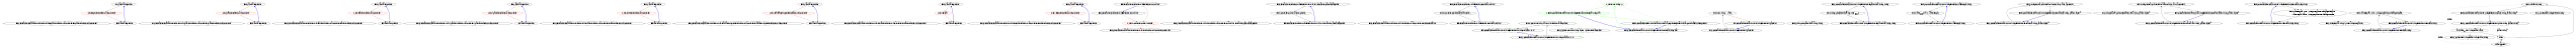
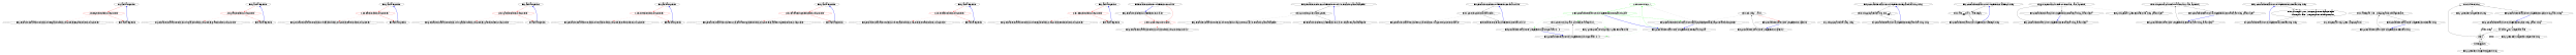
  digraph {
    node [cluster="lambda expression" span="0-0"]
    edge [style=solid]
    n1 [label="Entry lambda expression" span="14-14"]
    n2 [color=red community=0 label="0: new EnglishNumberToWordsConverter()" span="14-14"]
    n3 [label="Exit lambda expression" span="14-14"]
    n4 [cluster="Humanizer.Localisation.NumberToWords.EnglishNumberToWordsConverter.EnglishNumberToWordsConverter()" label="Entry Humanizer.Localisation.NumberToWords.EnglishNumberToWordsConverter.EnglishNumberToWordsConverter()" span="5-5"]
    n5 [label="Entry lambda expression" span="15-15"]
    n6 [color=red community=0 label="0: new ArabicNumberToWordsConverter()" span="15-15"]
    n7 [label="Exit lambda expression" span="15-15"]
    n8 [cluster="Humanizer.Localisation.NumberToWords.ArabicNumberToWordsConverter.ArabicNumberToWordsConverter()" label="Entry Humanizer.Localisation.NumberToWords.ArabicNumberToWordsConverter.ArabicNumberToWordsConverter()" span="4-4"]
    n9 [label="Entry lambda expression" span="16-16"]
    n10 [color=red community=0 label="0: new FarsiNumberToWordsConverter()" span="16-16"]
    n11 [label="Exit lambda expression" span="16-16"]
    n12 [cluster="Humanizer.Localisation.NumberToWords.FarsiNumberToWordsConverter.FarsiNumberToWordsConverter()" label="Entry Humanizer.Localisation.NumberToWords.FarsiNumberToWordsConverter.FarsiNumberToWordsConverter()" span="5-5"]
    n13 [label="Entry lambda expression" span="17-17"]
    n14 [color=red community=0 label="0: new SpanishNumberToWordsConverter()" span="17-17"]
    n15 [label="Exit lambda expression" span="17-17"]
    n16 [cluster="Humanizer.Localisation.NumberToWords.SpanishNumberToWordsConverter.SpanishNumberToWordsConverter()" label="Entry Humanizer.Localisation.NumberToWords.SpanishNumberToWordsConverter.SpanishNumberToWordsConverter()" span="5-5"]
    n17 [label="Entry lambda expression" span="18-18"]
    n18 [color=red community=0 label="0: new PolishNumberToWordsConverter()" span="18-18"]
    n19 [label="Exit lambda expression" span="18-18"]
    n20 [cluster="Humanizer.Localisation.NumberToWords.PolishNumberToWordsConverter.PolishNumberToWordsConverter()" label="Entry Humanizer.Localisation.NumberToWords.PolishNumberToWordsConverter.PolishNumberToWordsConverter()" span="6-6"]
    n21 [label="Entry lambda expression" span="19-19"]
    n22 [color=red community=0 label="0: new BrazilianPortugueseNumberToWordsConverter()" span="19-19"]
    n23 [label="Exit lambda expression" span="19-19"]
    n24 [cluster="Humanizer.Localisation.NumberToWords.BrazilianPortugueseNumberToWordsConverter.BrazilianPortugueseNumberToWordsConverter()" label="Entry Humanizer.Localisation.NumberToWords.BrazilianPortugueseNumberToWordsConverter.BrazilianPortugueseNumberToWordsConverter()" span="5-5"]
    n25 [label="Entry lambda expression" span="20-20"]
-   n26 [color=red community=0 label="0: new Format()" span="20-20"]
+   n26 [color=red community=0 label="0: new RussianNumberToWordsConverter()" span="20-20"]
    n27 [label="Exit lambda expression" span="20-20"]
    n28 [cluster="Humanizer.Localisation.NumberToWords.RussianNumberToWordsConverter.RussianNumberToWordsConverter()" label="Entry Humanizer.Localisation.NumberToWords.RussianNumberToWordsConverter.RussianNumberToWordsConverter()" span="5-5"]
    n29 [label="Entry lambda expression" span="21-21"]
    n30 [color=red community=0 label="0: new FrenchNumberToWordsConverter()" span="21-21"]
    n31 [label="Exit lambda expression" span="21-21"]
    n32 [cluster="Humanizer.Localisation.NumberToWords.FrenchNumberToWordsConverter.FrenchNumberToWordsConverter()" label="Entry Humanizer.Localisation.NumberToWords.FrenchNumberToWordsConverter.FrenchNumberToWordsConverter()" span="5-5"]
    n33 [cluster="Humanizer.NumberToWordsExtension.ToWords(int)" label="Entry Humanizer.NumberToWordsExtension.ToWords(int)" span="29-29"]
    n34 [cluster="Humanizer.NumberToWordsExtension.ToWords(int)" color=red community=0 label="0: return Converter.Convert(number);" span="31-31"]
    n35 [cluster="Humanizer.Localisation.NumberToWords.INumberToWordsConverter.Convert(int)" label="Entry Humanizer.Localisation.NumberToWords.INumberToWordsConverter.Convert(int)" span="12-12"]
    n36 [cluster="Humanizer.NumberToWordsExtension.ToWords(int)" label="Exit Humanizer.NumberToWordsExtension.ToWords(int)" span="29-29"]
    n37 [cluster="Humanizer.NumberToWordsExtension.ToWords(int, Humanizer.GrammaticalGender)" label="Entry Humanizer.NumberToWordsExtension.ToWords(int, Humanizer.GrammaticalGender)" span="42-42"]
    n38 [cluster="Humanizer.NumberToWordsExtension.ToWords(int, Humanizer.GrammaticalGender)" label="return Converter.Convert(number, gender);" span="44-44"]
    n39 [cluster="Humanizer.NumberToWordsExtension.ToWords(int, Humanizer.GrammaticalGender)" label="Exit Humanizer.NumberToWordsExtension.ToWords(int, Humanizer.GrammaticalGender)" span="42-42"]
    n40 [cluster="Humanizer.Localisation.NumberToWords.INumberToWordsConverter.Convert(int, Humanizer.GrammaticalGender)" label="Entry Humanizer.Localisation.NumberToWords.INumberToWordsConverter.Convert(int, Humanizer.GrammaticalGender)" span="22-22"]
    n41 [cluster="Humanizer.NumberToWordsExtension.ToOrdinalWords(int)" label="Entry Humanizer.NumberToWordsExtension.ToOrdinalWords(int)" span="52-52"]
    n42 [cluster="Humanizer.NumberToWordsExtension.ToOrdinalWords(int)" label="return Converter.ConvertToOrdinal(number);" span="54-54"]
    n43 [cluster="Humanizer.NumberToWordsExtension.ToOrdinalWords(int)" label="Exit Humanizer.NumberToWordsExtension.ToOrdinalWords(int)" span="52-52"]
    n44 [cluster="Humanizer.Localisation.NumberToWords.INumberToWordsConverter.ConvertToOrdinal(int)" label="Entry Humanizer.Localisation.NumberToWords.INumberToWordsConverter.ConvertToOrdinal(int)" span="29-29"]
    n45 [cluster="System.Convert.ToString(object, System.IFormatProvider)" file="FSharpOptionHelperTests.cs" label="Entry System.Convert.ToString(object, System.IFormatProvider)"]
    n46 [cluster="CommandLine.Infrastructure.StringExtensions.EqualsOrdinal(string, string)" file="FSharpOptionHelperTests.cs" label="Entry CommandLine.Infrastructure.StringExtensions.EqualsOrdinal(string, string)" span="35-35"]
    n47 [cluster="CommandLine.Infrastructure.StringExtensions.EqualsOrdinal(string, string)" file="FSharpOptionHelperTests.cs" label="return string.CompareOrdinal(strA, strB) == 0;" span="37-37"]
    n48 [cluster="CommandLine.Infrastructure.StringExtensions.EqualsOrdinal(string, string)" file="FSharpOptionHelperTests.cs" label="Exit CommandLine.Infrastructure.StringExtensions.EqualsOrdinal(string, string)" span="35-35"]
    n49 [cluster="string.CompareOrdinal(string, string)" file="FSharpOptionHelperTests.cs" label="Entry string.CompareOrdinal(string, string)"]
    n50 [cluster="CommandLine.Infrastructure.StringExtensions.SafeLength(string)" file="FSharpOptionHelperTests.cs" label="Entry CommandLine.Infrastructure.StringExtensions.SafeLength(string)" span="40-40"]
    n51 [cluster="CommandLine.Infrastructure.StringExtensions.SafeLength(string)" file="FSharpOptionHelperTests.cs" label="return value == null ? 0 : value.Length;" span="42-42"]
    n52 [cluster="CommandLine.Infrastructure.StringExtensions.SafeLength(string)" file="FSharpOptionHelperTests.cs" label="Exit CommandLine.Infrastructure.StringExtensions.SafeLength(string)" span="40-40"]
    n53 [cluster="string.Format(System.IFormatProvider, string, params object[])" file="FSharpOptionHelperTests.cs" label="Entry string.Format(System.IFormatProvider, string, params object[])"]
    n54 [cluster="CommandLine.Infrastructure.StringExtensions.FormatLocal(string, params object[])" file="FSharpOptionHelperTests.cs" label="Entry CommandLine.Infrastructure.StringExtensions.FormatLocal(string, params object[])" span="25-25"]
    n55 [cluster="CommandLine.Infrastructure.StringExtensions.FormatLocal(string, params object[])" file="FSharpOptionHelperTests.cs" label="return string.Format(CultureInfo.CurrentCulture, value, arguments);" span="27-27"]
    n56 [cluster="CommandLine.Infrastructure.StringExtensions.FormatLocal(string, params object[])" file="FSharpOptionHelperTests.cs" label="Exit CommandLine.Infrastructure.StringExtensions.FormatLocal(string, params object[])" span="25-25"]
    n57 [cluster="CommandLine.Tests.Unit.Infrastructure.FSharpOptionHelperTests.FSharpCore_loaded_when_present()" file="FSharpOptionHelperTests.cs" label="Exit CommandLine.Tests.Unit.Infrastructure.FSharpOptionHelperTests.FSharpCore_loaded_when_present()" span="11-11"]
    n58 [cluster="CommandLine.Infrastructure.StringExtensions.ToOneCharString(char)" file="FSharpOptionHelperTests.cs" label="Entry CommandLine.Infrastructure.StringExtensions.ToOneCharString(char)" span="10-10"]
    n59 [cluster="CommandLine.Infrastructure.StringExtensions.ToOneCharString(char)" color=green community=0 file="FSharpOptionHelperTests.cs" label="0: return new string(c, 1);" span="12-12"]
    n60 [cluster="CommandLine.Infrastructure.StringExtensions.IsBooleanString(string)" file="FSharpOptionHelperTests.cs" label="Entry CommandLine.Infrastructure.StringExtensions.IsBooleanString(string)" span="55-55"]
    n61 [cluster="CommandLine.Infrastructure.StringExtensions.IsBooleanString(string)" file="FSharpOptionHelperTests.cs" label="return value.Equals(''true'', StringComparison.OrdinalIgnoreCase)\r\n                || value.Equals(''false'', StringComparison.OrdinalIgnoreCase);" span="57-58"]
    n62 [cluster="CommandLine.Infrastructure.StringExtensions.IsBooleanString(string)" file="FSharpOptionHelperTests.cs" label="Exit CommandLine.Infrastructure.StringExtensions.IsBooleanString(string)" span="55-55"]
    n63 [cluster="string.Equals(string, System.StringComparison)" file="FSharpOptionHelperTests.cs" label="Entry string.Equals(string, System.StringComparison)"]
    n64 [cluster="CommandLine.Infrastructure.StringExtensions.ToBoolean(string)" file="FSharpOptionHelperTests.cs" label="Entry CommandLine.Infrastructure.StringExtensions.ToBoolean(string)" span="61-61"]
    n65 [cluster="CommandLine.Infrastructure.StringExtensions.ToBoolean(string)" file="FSharpOptionHelperTests.cs" label="return value.Equals(''true'', StringComparison.OrdinalIgnoreCase);" span="63-63"]
    n66 [cluster="CommandLine.Infrastructure.StringExtensions.ToBoolean(string)" file="FSharpOptionHelperTests.cs" label="Exit CommandLine.Infrastructure.StringExtensions.ToBoolean(string)" span="61-61"]
    n67 [cluster="CommandLine.Infrastructure.StringExtensions.ToStringInvariant<T>(T)" file="FSharpOptionHelperTests.cs" label="Exit CommandLine.Infrastructure.StringExtensions.ToStringInvariant<T>(T)" span="15-15"]
    n68 [cluster="CommandLine.Infrastructure.StringExtensions.ToStringInvariant<T>(T)" file="FSharpOptionHelperTests.cs" label="Entry CommandLine.Infrastructure.StringExtensions.ToStringInvariant<T>(T)" span="15-15"]
    n69 [cluster="CommandLine.Infrastructure.StringExtensions.ToStringInvariant<T>(T)" file="FSharpOptionHelperTests.cs" label="return Convert.ToString(value, CultureInfo.InvariantCulture);" span="17-17"]
    n70 [cluster="CommandLine.Infrastructure.StringExtensions.ToOneCharString(char)" color=green community=0 file="FSharpOptionHelperTests.cs" label="0: Exit CommandLine.Infrastructure.StringExtensions.ToOneCharString(char)" span="10-10"]
    n71 [cluster="System.Text.StringBuilder.ToString()" file="FSharpOptionHelperTests.cs" label="Entry System.Text.StringBuilder.ToString()"]
+   n72 [cluster="System.Text.StringBuilder.Append(string)" file="FSharpOptionHelperTests.cs" label="Entry System.Text.StringBuilder.Append(string)"]
    n73 [cluster="CommandLine.Infrastructure.StringExtensions.Spaces(int)" file="FSharpOptionHelperTests.cs" label="Entry CommandLine.Infrastructure.StringExtensions.Spaces(int)" span="30-30"]
    n74 [cluster="CommandLine.Infrastructure.StringExtensions.Spaces(int)" file="FSharpOptionHelperTests.cs" label="return new string(' ', value);" span="32-32"]
    n75 [cluster="CommandLine.Infrastructure.StringExtensions.Spaces(int)" file="FSharpOptionHelperTests.cs" label="Exit CommandLine.Infrastructure.StringExtensions.Spaces(int)" span="30-30"]
    n76 [cluster="System.Text.StringBuilder.StringBuilder(string)" file="FSharpOptionHelperTests.cs" label="Entry System.Text.StringBuilder.StringBuilder(string)"]
    n77 [cluster="CommandLine.Infrastructure.StringExtensions.JoinTo(string, params string[])" file="FSharpOptionHelperTests.cs" label="Entry CommandLine.Infrastructure.StringExtensions.JoinTo(string, params string[])" span="45-45"]
    n78 [cluster="CommandLine.Infrastructure.StringExtensions.JoinTo(string, params string[])" file="FSharpOptionHelperTests.cs" label="var builder = new StringBuilder(value)" span="47-47"]
    n79 [cluster="CommandLine.Infrastructure.StringExtensions.JoinTo(string, params string[])" file="FSharpOptionHelperTests.cs" label=others span="48-48"]
    n80 [cluster="CommandLine.Infrastructure.StringExtensions.JoinTo(string, params string[])" file="FSharpOptionHelperTests.cs" label="builder.Append(v)" span="50-50"]
    n81 [cluster="CommandLine.Infrastructure.StringExtensions.JoinTo(string, params string[])" file="FSharpOptionHelperTests.cs" label="return builder.ToString();" span="52-52"]
    n82 [cluster="CommandLine.Infrastructure.StringExtensions.JoinTo(string, params string[])" file="FSharpOptionHelperTests.cs" label="Exit CommandLine.Infrastructure.StringExtensions.JoinTo(string, params string[])" span="45-45"]
    n83 [cluster="CommandLine.Infrastructure.StringExtensions.FormatInvariant(string, params object[])" file="FSharpOptionHelperTests.cs" label="Entry CommandLine.Infrastructure.StringExtensions.FormatInvariant(string, params object[])" span="20-20"]
    n84 [cluster="CommandLine.Infrastructure.StringExtensions.FormatInvariant(string, params object[])" file="FSharpOptionHelperTests.cs" label="return string.Format(CultureInfo.InvariantCulture, value, arguments);" span="22-22"]
    n85 [cluster="CommandLine.Infrastructure.StringExtensions.FormatInvariant(string, params object[])" file="FSharpOptionHelperTests.cs" label="Exit CommandLine.Infrastructure.StringExtensions.FormatInvariant(string, params object[])" span="20-20"]
    n1 -> n2 [color=red]
    n2 -> n3 [color=red]
    n2 -> n4 [color=red style=dotted]
    n3 -> n1 [color=blue style=bold]
    n5 -> n6 [color=red]
    n6 -> n7 [color=red]
    n6 -> n8 [color=red style=dotted]
    n7 -> n5 [color=blue style=bold]
    n9 -> n10 [color=red]
    n10 -> n11 [color=red]
    n10 -> n12 [color=red style=dotted]
    n11 -> n9 [color=blue style=bold]
    n13 -> n14 [color=red]
    n14 -> n15 [color=red]
    n14 -> n16 [color=red style=dotted]
    n15 -> n13 [color=blue style=bold]
    n17 -> n18 [color=red]
    n18 -> n19 [color=red]
    n18 -> n20 [color=red style=dotted]
    n19 -> n17 [color=blue style=bold]
    n21 -> n22 [color=red]
    n22 -> n23 [color=red]
    n22 -> n24 [color=red style=dotted]
    n23 -> n21 [color=blue style=bold]
    n25 -> n26 [color=red]
    n26 -> n27 [color=red]
    n26 -> n28 [color=red style=dotted]
    n27 -> n25 [color=blue style=bold]
    n29 -> n30 [color=red]
    n30 -> n31 [color=red]
    n30 -> n32 [color=red style=dotted]
    n31 -> n29 [color=blue style=bold]
    n33 -> n34 [color=red]
    n34 -> n35 [color=red style=dotted]
    n36 -> n33 [color=blue style=bold]
    n36 -> n34 [color=red]
    n37 -> n38
    n38 -> n39
    n38 -> n40 [style=dotted]
    n39 -> n37 [color=blue style=bold]
    n41 -> n42
    n42 -> n43
    n42 -> n44 [style=dotted]
    n43 -> n41 [color=blue style=bold]
    n46 -> n47
    n47 -> n48
    n47 -> n49 [style=dotted]
    n48 -> n46 [color=blue style=bold]
    n50 -> n51
    n51 -> n52
    n52 -> n50 [color=blue style=bold]
    n54 -> n55
    n55 -> n53 [style=dotted]
    n55 -> n56
    n56 -> n54 [color=blue style=bold]
    n57 -> n58 [color=blue style=bold]
    n58 -> n59 [color=green]
    n59 -> n57 [style=dotted]
    n59 -> n68 [color=green style=dotted]
    n59 -> n70 [color=green]
    n60 -> n61
    n61 -> n62
    n61 -> n63 [style=dotted]
    n62 -> n60 [color=blue style=bold]
    n64 -> n65
    n65 -> n63 [style=dotted]
    n65 -> n66
    n66 -> n64 [color=blue style=bold]
    n67 -> n68 [color=blue style=bold]
    n68 -> n69
    n69 -> n45 [style=dotted]
    n69 -> n67
    n70 -> n45 [color=green style=dotted]
    n70 -> n57 [color=green]
    n70 -> n58 [color=blue style=bold]
    n70 -> n67 [color=green style=dotted]
    n70 -> n69 [color=green style=dotted]
    n73 -> n74
    n74 -> n57 [style=dotted]
    n74 -> n75 [color=red]
    n75 -> n73 [color=blue style=bold]
    n77 -> n78
    n77 -> n79 [color=darkseagreen4 label="params string[]" style=dashed]
    n78 -> n76 [style=dotted]
    n78 -> n79
    n78 -> n80 [color=darkseagreen4 label=builder style=dashed]
-   n78 -> n81 [color=darkseagreen4 label=builder style=dashed]
    n79 -> n80
    n79 -> n81
+   n80 -> n72 [style=dotted]
    n80 -> n79
    n81 -> n71 [style=dotted]
    n81 -> n82
    n82 -> n77 [color=blue style=bold]
    n83 -> n84
    n84 -> n53 [style=dotted]
    n84 -> n85
    n85 -> n83 [color=blue style=bold]
  }
